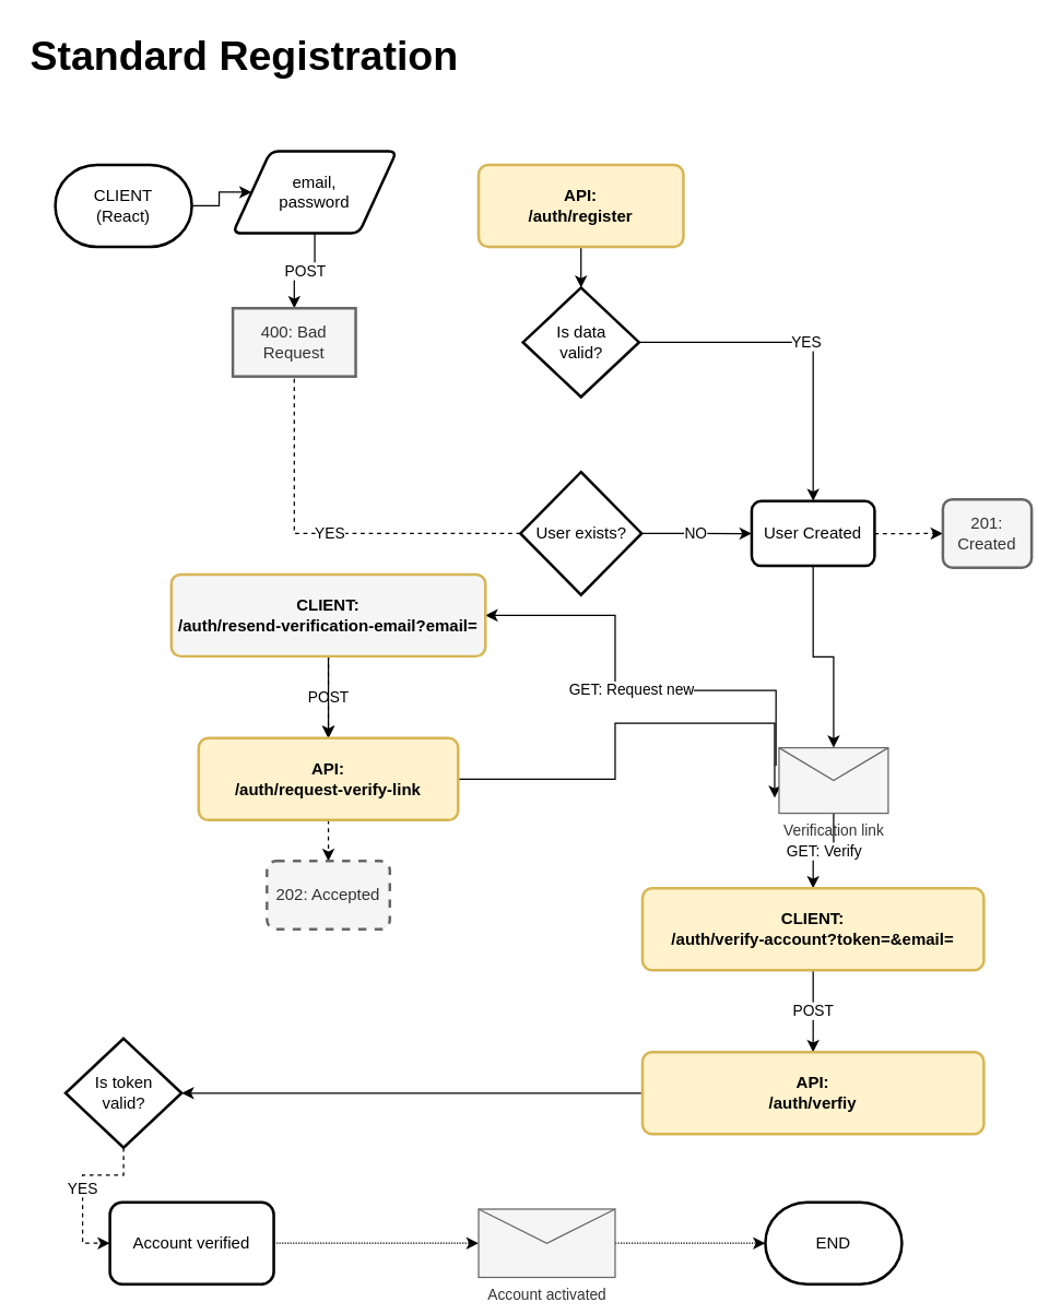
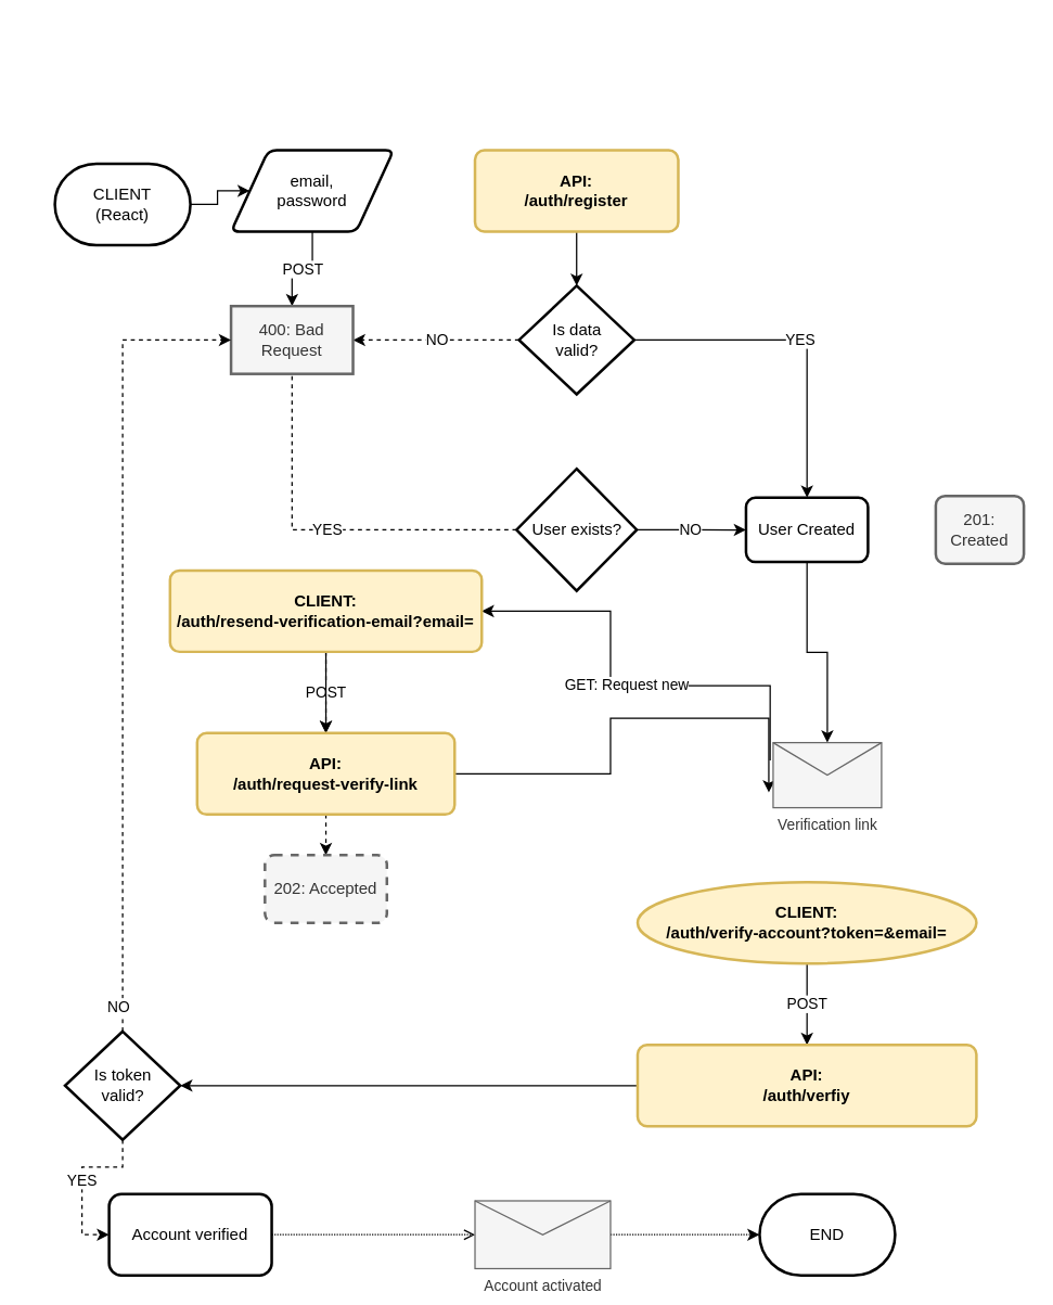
  <mxCell id="0" />
  <mxCell id="1" parent="0" />
  <mxCell id="2" style="edgeStyle=orthogonalEdgeStyle;rounded=0;orthogonalLoop=1;jettySize=auto;html=1;" edge="1" parent="1" source="3" target="5"><mxGeometry relative="1" as="geometry" /></mxCell>
  <mxCell id="3" value="CLIENT&lt;br&gt;(React)" style="strokeWidth=2;html=1;shape=mxgraph.flowchart.terminator;whiteSpace=wrap;" vertex="1" parent="1"><mxGeometry x="40" y="120" width="100" height="60" as="geometry" /></mxCell>
  <mxCell id="4" value="POST" style="edgeStyle=orthogonalEdgeStyle;rounded=0;orthogonalLoop=1;jettySize=auto;html=1;" edge="1" parent="1" source="5" target="11"><mxGeometry relative="1" as="geometry" /></mxCell>
  <mxCell id="5" value="email,&lt;br&gt;password" style="shape=parallelogram;html=1;strokeWidth=2;perimeter=parallelogramPerimeter;whiteSpace=wrap;rounded=1;arcSize=12;size=0.23;" vertex="1" parent="1"><mxGeometry x="170" y="110" width="120" height="60" as="geometry" /></mxCell>
  <mxCell id="6" style="edgeStyle=orthogonalEdgeStyle;rounded=0;orthogonalLoop=1;jettySize=auto;html=1;exitX=0.5;exitY=1;exitDx=0;exitDy=0;entryX=0.5;entryY=0;entryDx=0;entryDy=0;entryPerimeter=0;" edge="1" parent="1" source="7" target="10"><mxGeometry relative="1" as="geometry" /></mxCell>
- <mxCell id="7" value="API:&lt;br&gt;/auth/register" style="rounded=1;whiteSpace=wrap;html=1;absoluteArcSize=1;arcSize=14;strokeWidth=2;fillColor=#fff2cc;strokeColor=#d6b656;fontStyle=1" vertex="1" parent="1"><mxGeometry x="350" y="120" width="150" height="60" as="geometry" /></mxCell>
+ <mxCell id="7" value="API:&lt;br&gt;/auth/register" style="rounded=1;whiteSpace=wrap;html=1;absoluteArcSize=1;arcSize=14;strokeWidth=2;fillColor=#fff2cc;strokeColor=#d6b656;fontStyle=1" vertex="1" parent="1"><mxGeometry x="350" y="110" width="150" height="60" as="geometry" /></mxCell>
+ <mxCell id="8" value="NO" style="edgeStyle=orthogonalEdgeStyle;rounded=0;orthogonalLoop=1;jettySize=auto;html=1;dashed=1;" edge="1" parent="1" source="10" target="11"><mxGeometry relative="1" as="geometry" /></mxCell>
  <mxCell id="9" value="&lt;font style=&quot;font-size: 11px;&quot;&gt;YES&lt;/font&gt;" style="edgeStyle=orthogonalEdgeStyle;rounded=0;orthogonalLoop=1;jettySize=auto;html=1;fontSize=11;" edge="1" parent="1" source="10" target="22"><mxGeometry relative="1" as="geometry" /></mxCell>
  <mxCell id="10" value="Is data&lt;br&gt;valid?" style="strokeWidth=2;html=1;shape=mxgraph.flowchart.decision;whiteSpace=wrap;" vertex="1" parent="1"><mxGeometry x="382.5" y="210" width="85" height="80" as="geometry" /></mxCell>
  <mxCell id="11" value="400: Bad Request" style="whiteSpace=wrap;html=1;absoluteArcSize=1;arcSize=14;strokeWidth=2;fillColor=#f5f5f5;strokeColor=#666666;fontColor=#333333;rounded=0;" vertex="1" parent="1"><mxGeometry x="170" y="225" width="90" height="50" as="geometry" /></mxCell>
- <mxCell id="12" value="Standard Registration" style="text;html=1;align=left;verticalAlign=middle;resizable=0;points=[];autosize=1;strokeColor=none;fillColor=none;strokeWidth=1;fontStyle=1;fontSize=30;" vertex="1" parent="1"><mxGeometry x="20" y="20" width="330" height="40" as="geometry" /></mxCell>
  <mxCell id="13" value="YES" style="edgeStyle=orthogonalEdgeStyle;rounded=0;orthogonalLoop=1;jettySize=auto;html=1;exitX=0;exitY=0.5;exitDx=0;exitDy=0;exitPerimeter=0;entryX=0.5;entryY=1;entryDx=0;entryDy=0;dashed=1;fontSize=11;endArrow=none;" edge="1" parent="1" source="15" target="11"><mxGeometry relative="1" as="geometry" /></mxCell>
  <mxCell id="14" value="NO" style="edgeStyle=orthogonalEdgeStyle;rounded=0;orthogonalLoop=1;jettySize=auto;html=1;fontSize=11;" edge="1" parent="1" source="15" target="22"><mxGeometry relative="1" as="geometry" /></mxCell>
  <mxCell id="15" value="User exists?" style="strokeWidth=2;html=1;shape=mxgraph.flowchart.decision;whiteSpace=wrap;" vertex="1" parent="1"><mxGeometry x="380.63" y="345" width="88.75" height="90" as="geometry" /></mxCell>
+ <mxCell id="16" value="" style="edgeStyle=orthogonalEdgeStyle;rounded=0;orthogonalLoop=1;jettySize=auto;html=1;exitX=0.5;exitY=0;exitDx=0;exitDy=0;exitPerimeter=0;entryX=0;entryY=0.5;entryDx=0;entryDy=0;dashed=1;fontSize=11;" edge="1" parent="1" source="19" target="11"><mxGeometry relative="1" as="geometry" /></mxCell>
+ <mxCell id="17" value="NO" style="edgeLabel;html=1;align=center;verticalAlign=middle;resizable=0;points=[];fontSize=11;" vertex="1" connectable="0" parent="16"><mxGeometry x="-0.936" y="4" relative="1" as="geometry"><mxPoint as="offset" /></mxGeometry></mxCell>
  <mxCell id="18" value="YES" style="edgeStyle=orthogonalEdgeStyle;rounded=0;orthogonalLoop=1;jettySize=auto;html=1;exitX=0.5;exitY=1;exitDx=0;exitDy=0;exitPerimeter=0;entryX=0;entryY=0.5;entryDx=0;entryDy=0;dashed=1;fontSize=11;" edge="1" parent="1" source="19" target="38"><mxGeometry relative="1" as="geometry" /></mxCell>
  <mxCell id="19" value="Is token&lt;br&gt;valid?" style="strokeWidth=2;html=1;shape=mxgraph.flowchart.decision;whiteSpace=wrap;" vertex="1" parent="1"><mxGeometry x="47.5" y="760" width="85" height="80" as="geometry" /></mxCell>
- <mxCell id="20" value="" style="edgeStyle=orthogonalEdgeStyle;rounded=0;orthogonalLoop=1;jettySize=auto;html=1;dashed=1;fontSize=11;" edge="1" parent="1" source="22" target="23"><mxGeometry relative="1" as="geometry" /></mxCell>
  <mxCell id="21" style="edgeStyle=orthogonalEdgeStyle;rounded=0;orthogonalLoop=1;jettySize=auto;html=1;exitX=0.5;exitY=1;exitDx=0;exitDy=0;fontSize=11;" edge="1" parent="1" source="22" target="40"><mxGeometry relative="1" as="geometry"><mxPoint x="595" y="495" as="targetPoint" /></mxGeometry></mxCell>
  <mxCell id="22" value="User Created" style="rounded=1;whiteSpace=wrap;html=1;absoluteArcSize=1;arcSize=14;strokeWidth=2;" vertex="1" parent="1"><mxGeometry x="550" y="366.25" width="90" height="47.5" as="geometry" /></mxCell>
  <mxCell id="23" value="201: Created" style="rounded=1;whiteSpace=wrap;html=1;absoluteArcSize=1;arcSize=14;strokeWidth=2;fillColor=#f5f5f5;strokeColor=#666666;fontColor=#333333;" vertex="1" parent="1"><mxGeometry x="690" y="365" width="65" height="50" as="geometry" /></mxCell>
- <mxCell id="24" value="GET: Verify" style="edgeStyle=orthogonalEdgeStyle;rounded=0;orthogonalLoop=1;jettySize=auto;html=1;entryX=0.5;entryY=0;entryDx=0;entryDy=0;fontSize=11;" edge="1" parent="1" source="40" target="33"><mxGeometry relative="1" as="geometry"><mxPoint x="595.1" y="540" as="sourcePoint" /></mxGeometry></mxCell>
  <mxCell id="25" value="GET: Request new" style="edgeStyle=orthogonalEdgeStyle;rounded=0;orthogonalLoop=1;jettySize=auto;html=1;exitX=-0.028;exitY=0.273;exitDx=0;exitDy=0;entryX=1;entryY=0.5;entryDx=0;entryDy=0;fontSize=11;exitPerimeter=0;" edge="1" parent="1" source="40" target="28"><mxGeometry relative="1" as="geometry"><mxPoint x="528.75" y="506.25" as="sourcePoint" /><Array as="points"><mxPoint x="450" y="505" /><mxPoint x="450" y="450" /></Array></mxGeometry></mxCell>
  <mxCell id="26" value="POST" style="edgeStyle=orthogonalEdgeStyle;rounded=0;orthogonalLoop=1;jettySize=auto;html=1;dashed=1;fontSize=11;" edge="1" parent="1" source="28" target="31"><mxGeometry relative="1" as="geometry" /></mxCell>
  <mxCell id="27" value="" style="edgeStyle=orthogonalEdgeStyle;rounded=0;orthogonalLoop=1;jettySize=auto;html=1;fontSize=11;" edge="1" parent="1" source="28" target="31"><mxGeometry relative="1" as="geometry" /></mxCell>
- <mxCell id="28" value="CLIENT:&lt;br&gt;/auth/resend-verification-email?email=" style="rounded=1;whiteSpace=wrap;html=1;absoluteArcSize=1;arcSize=14;strokeWidth=2;fillColor=#f5f5f5;strokeColor=#d6b656;fontStyle=1;" vertex="1" parent="1"><mxGeometry x="125" y="420" width="230" height="60" as="geometry" /></mxCell>
+ <mxCell id="28" value="CLIENT:&lt;br&gt;/auth/resend-verification-email?email=" style="rounded=1;whiteSpace=wrap;html=1;absoluteArcSize=1;arcSize=14;strokeWidth=2;fillColor=#fff2cc;strokeColor=#d6b656;fontStyle=1" vertex="1" parent="1"><mxGeometry x="125" y="420" width="230" height="60" as="geometry" /></mxCell>
  <mxCell id="29" style="edgeStyle=orthogonalEdgeStyle;rounded=0;orthogonalLoop=1;jettySize=auto;html=1;exitX=1;exitY=0.5;exitDx=0;exitDy=0;entryX=-0.04;entryY=0.765;entryDx=0;entryDy=0;fontSize=11;entryPerimeter=0;" edge="1" parent="1" source="31" target="40"><mxGeometry relative="1" as="geometry"><mxPoint x="528.75" y="528.75" as="targetPoint" /><Array as="points"><mxPoint x="450" y="570" /><mxPoint x="450" y="529" /></Array></mxGeometry></mxCell>
  <mxCell id="30" style="edgeStyle=orthogonalEdgeStyle;rounded=0;orthogonalLoop=1;jettySize=auto;html=1;exitX=0.5;exitY=1;exitDx=0;exitDy=0;entryX=0.5;entryY=0;entryDx=0;entryDy=0;fontSize=11;dashed=1;" edge="1" parent="1" source="31" target="34"><mxGeometry relative="1" as="geometry" /></mxCell>
  <mxCell id="31" value="API:&lt;br&gt;/auth/request-verify-link" style="rounded=1;whiteSpace=wrap;html=1;absoluteArcSize=1;arcSize=14;strokeWidth=2;fillColor=#fff2cc;strokeColor=#d6b656;fontStyle=1" vertex="1" parent="1"><mxGeometry x="145" y="540" width="190" height="60" as="geometry" /></mxCell>
  <mxCell id="32" value="POST" style="edgeStyle=orthogonalEdgeStyle;rounded=0;orthogonalLoop=1;jettySize=auto;html=1;exitX=0.5;exitY=1;exitDx=0;exitDy=0;entryX=0.5;entryY=0;entryDx=0;entryDy=0;fontSize=11;" edge="1" parent="1" source="33" target="36"><mxGeometry relative="1" as="geometry" /></mxCell>
- <mxCell id="33" value="CLIENT:&lt;br&gt;/auth/verify-account?token=&amp;amp;email=" style="rounded=1;whiteSpace=wrap;html=1;absoluteArcSize=1;arcSize=14;strokeWidth=2;fillColor=#fff2cc;strokeColor=#d6b656;fontStyle=1" vertex="1" parent="1"><mxGeometry x="470" y="650" width="250" height="60" as="geometry" /></mxCell>
+ <mxCell id="33" value="CLIENT:&lt;br&gt;/auth/verify-account?token=&amp;amp;email=" style="ellipse;whiteSpace=wrap;html=1;absoluteArcSize=1;arcSize=14;strokeWidth=2;fillColor=#fff2cc;strokeColor=#d6b656;fontStyle=1;" vertex="1" parent="1"><mxGeometry x="470" y="650" width="250" height="60" as="geometry" /></mxCell>
  <mxCell id="34" value="202: Accepted" style="rounded=1;whiteSpace=wrap;html=1;absoluteArcSize=1;arcSize=14;strokeWidth=2;fillColor=#f5f5f5;strokeColor=#666666;fontColor=#333333;dashed=1;" vertex="1" parent="1"><mxGeometry x="195" y="630" width="90" height="50" as="geometry" /></mxCell>
  <mxCell id="35" style="edgeStyle=orthogonalEdgeStyle;rounded=0;orthogonalLoop=1;jettySize=auto;html=1;exitX=0;exitY=0.5;exitDx=0;exitDy=0;entryX=1;entryY=0.5;entryDx=0;entryDy=0;entryPerimeter=0;fontSize=11;" edge="1" parent="1" source="36" target="19"><mxGeometry relative="1" as="geometry" /></mxCell>
  <mxCell id="36" value="API:&lt;br&gt;/auth/verfiy" style="rounded=1;whiteSpace=wrap;html=1;absoluteArcSize=1;arcSize=14;strokeWidth=2;fillColor=#fff2cc;strokeColor=#d6b656;fontStyle=1" vertex="1" parent="1"><mxGeometry x="470" y="770" width="250" height="60" as="geometry" /></mxCell>
- <mxCell id="37" style="edgeStyle=orthogonalEdgeStyle;rounded=0;orthogonalLoop=1;jettySize=auto;html=1;exitX=1;exitY=0.5;exitDx=0;exitDy=0;entryX=0;entryY=0.5;entryDx=0;entryDy=0;entryPerimeter=0;dashed=1;dashPattern=1 1;fontSize=11;" edge="1" parent="1" source="38" target="42"><mxGeometry relative="1" as="geometry" /></mxCell>
+ <mxCell id="37" style="edgeStyle=orthogonalEdgeStyle;rounded=0;orthogonalLoop=1;jettySize=auto;html=1;exitX=1;exitY=0.5;exitDx=0;exitDy=0;entryX=0;entryY=0.5;entryDx=0;entryDy=0;entryPerimeter=0;dashed=1;dashPattern=1 1;fontSize=11;endArrow=open;" edge="1" parent="1" source="38" target="42"><mxGeometry relative="1" as="geometry" /></mxCell>
  <mxCell id="38" value="Account verified" style="rounded=1;whiteSpace=wrap;html=1;strokeWidth=2;" vertex="1" parent="1"><mxGeometry x="80" y="880" width="120" height="60" as="geometry" /></mxCell>
  <mxCell id="39" value="END" style="strokeWidth=2;html=1;shape=mxgraph.flowchart.terminator;whiteSpace=wrap;" vertex="1" parent="1"><mxGeometry x="560" y="880" width="100" height="60" as="geometry" /></mxCell>
  <mxCell id="40" value="Verification link" style="verticalLabelPosition=bottom;shadow=0;dashed=0;align=center;html=1;verticalAlign=top;strokeWidth=1;shape=mxgraph.mockup.misc.mail2;strokeColor=#666666;fontSize=11;fillColor=#f5f5f5;fontColor=#333333;" vertex="1" parent="1"><mxGeometry x="570" y="547" width="80" height="48" as="geometry" /></mxCell>
  <mxCell id="41" value="" style="edgeStyle=orthogonalEdgeStyle;rounded=0;orthogonalLoop=1;jettySize=auto;html=1;dashed=1;dashPattern=1 1;fontSize=11;" edge="1" parent="1" source="42" target="39"><mxGeometry relative="1" as="geometry" /></mxCell>
  <mxCell id="42" value="Account activated" style="verticalLabelPosition=bottom;shadow=0;dashed=0;align=center;html=1;verticalAlign=top;strokeWidth=1;shape=mxgraph.mockup.misc.mail2;strokeColor=#666666;fontSize=11;fillColor=#f5f5f5;fontColor=#333333;" vertex="1" parent="1"><mxGeometry x="350" y="885" width="100" height="50" as="geometry" /></mxCell>
